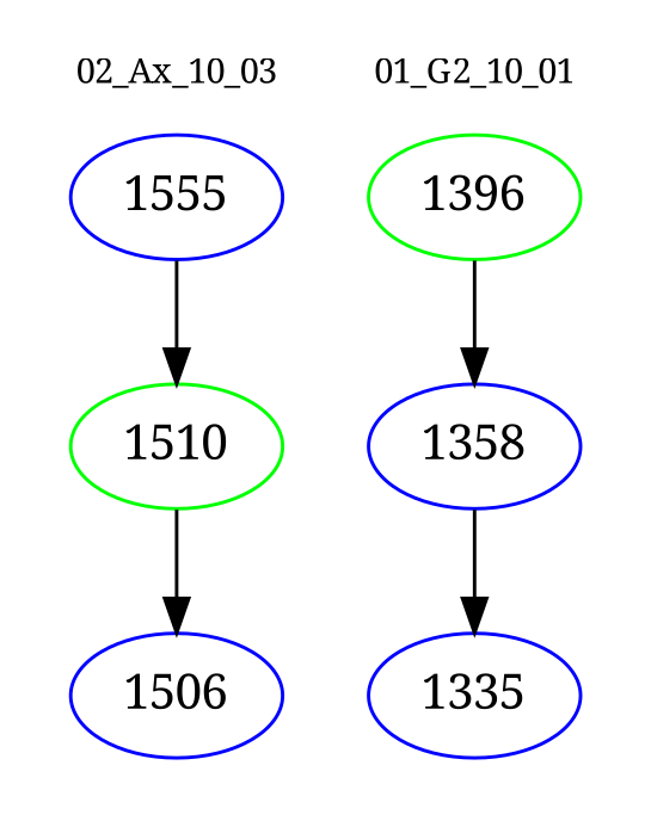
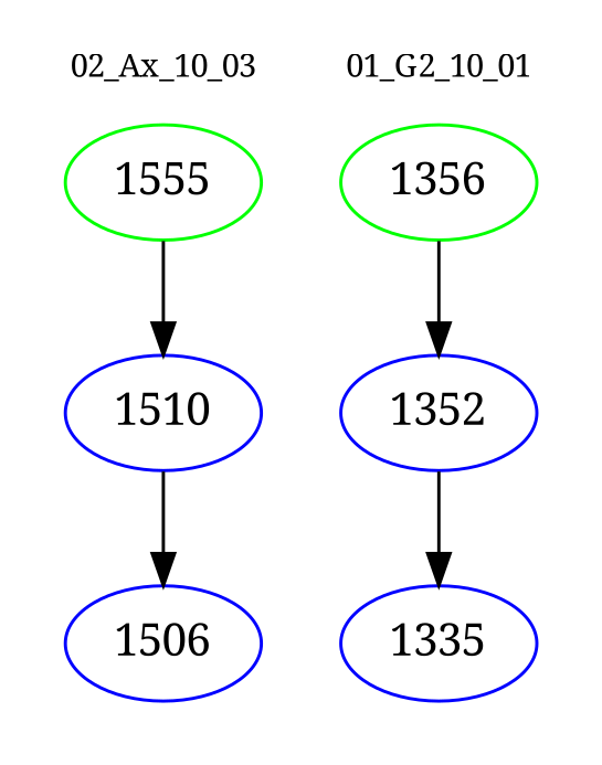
  digraph {
    fontname="Noto Serif"
    node [color=blue fontname="Noto Serif"]
    edge [color=black fontname="Noto Serif"]
-   n1 [color=green label=1510]
+   n1 [label=1510]
    n2 [label=1506]
-   n3 [label=1555]
-   n4 [label=1358]
+   n3 [color=green label=1555]
+   n4 [label=1352]
    n5 [label=1335]
-   n6 [color=green label=1396]
+   n6 [color=green label=1356]
    subgraph cluster_1 {
      color=white
      fontsize=10
      label="02_Ax_10_03"
      n1
      n2
      n3
    }
    subgraph cluster_2 {
      color=white
      fontsize=10
      label="01_G2_10_01"
      n4
      n5
      n6
    }
    n1 -> n2
    n3 -> n1
    n4 -> n5
    n6 -> n4
  }
